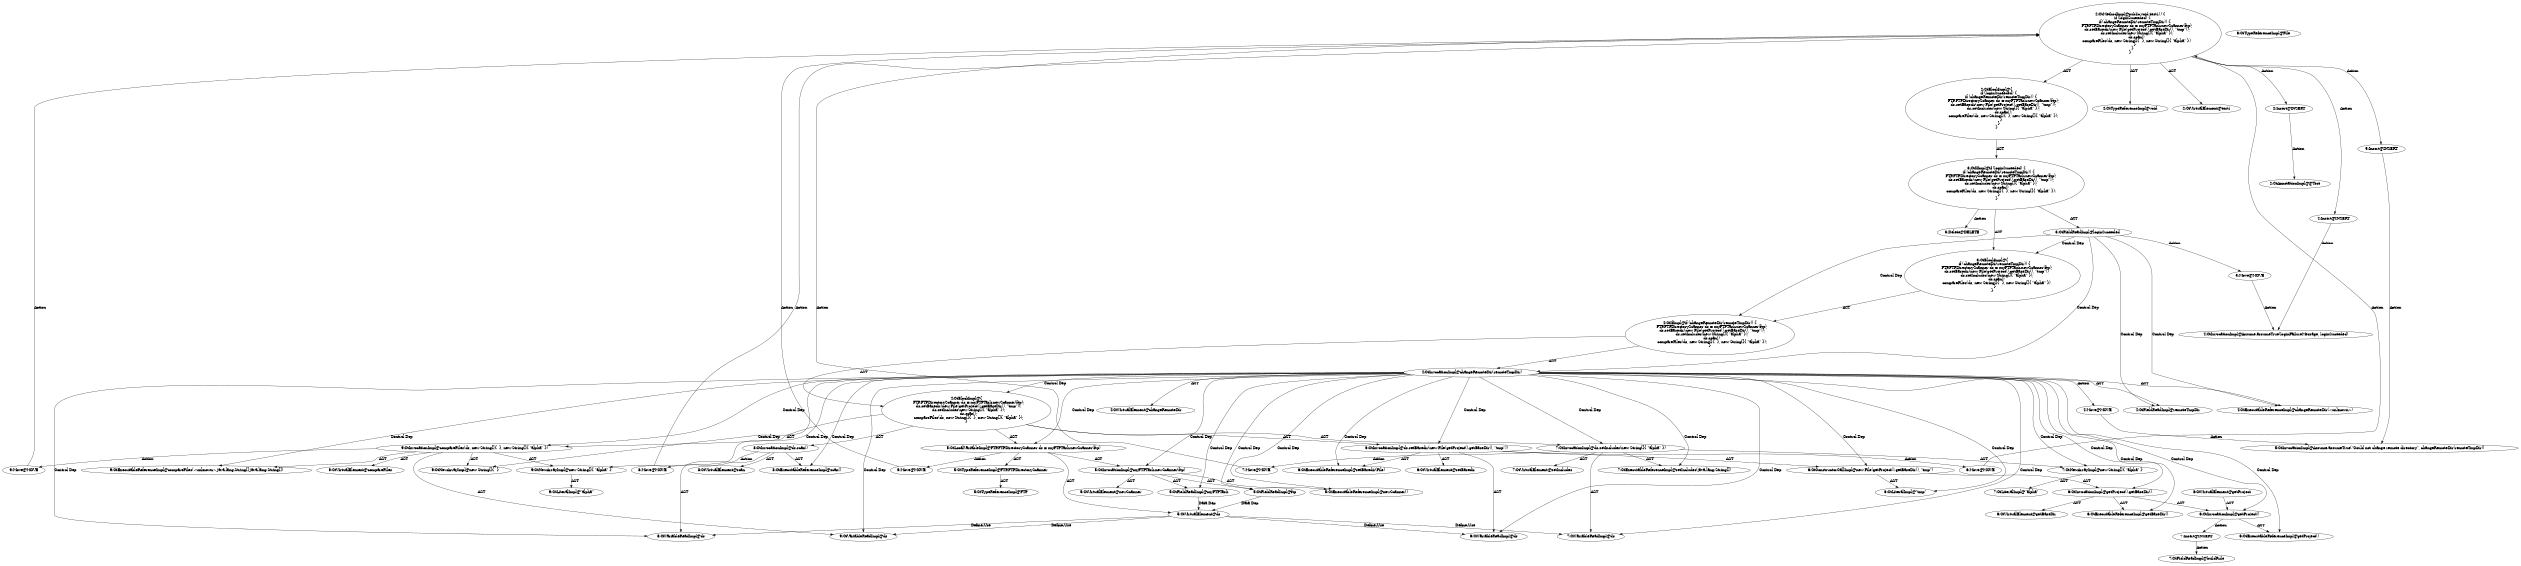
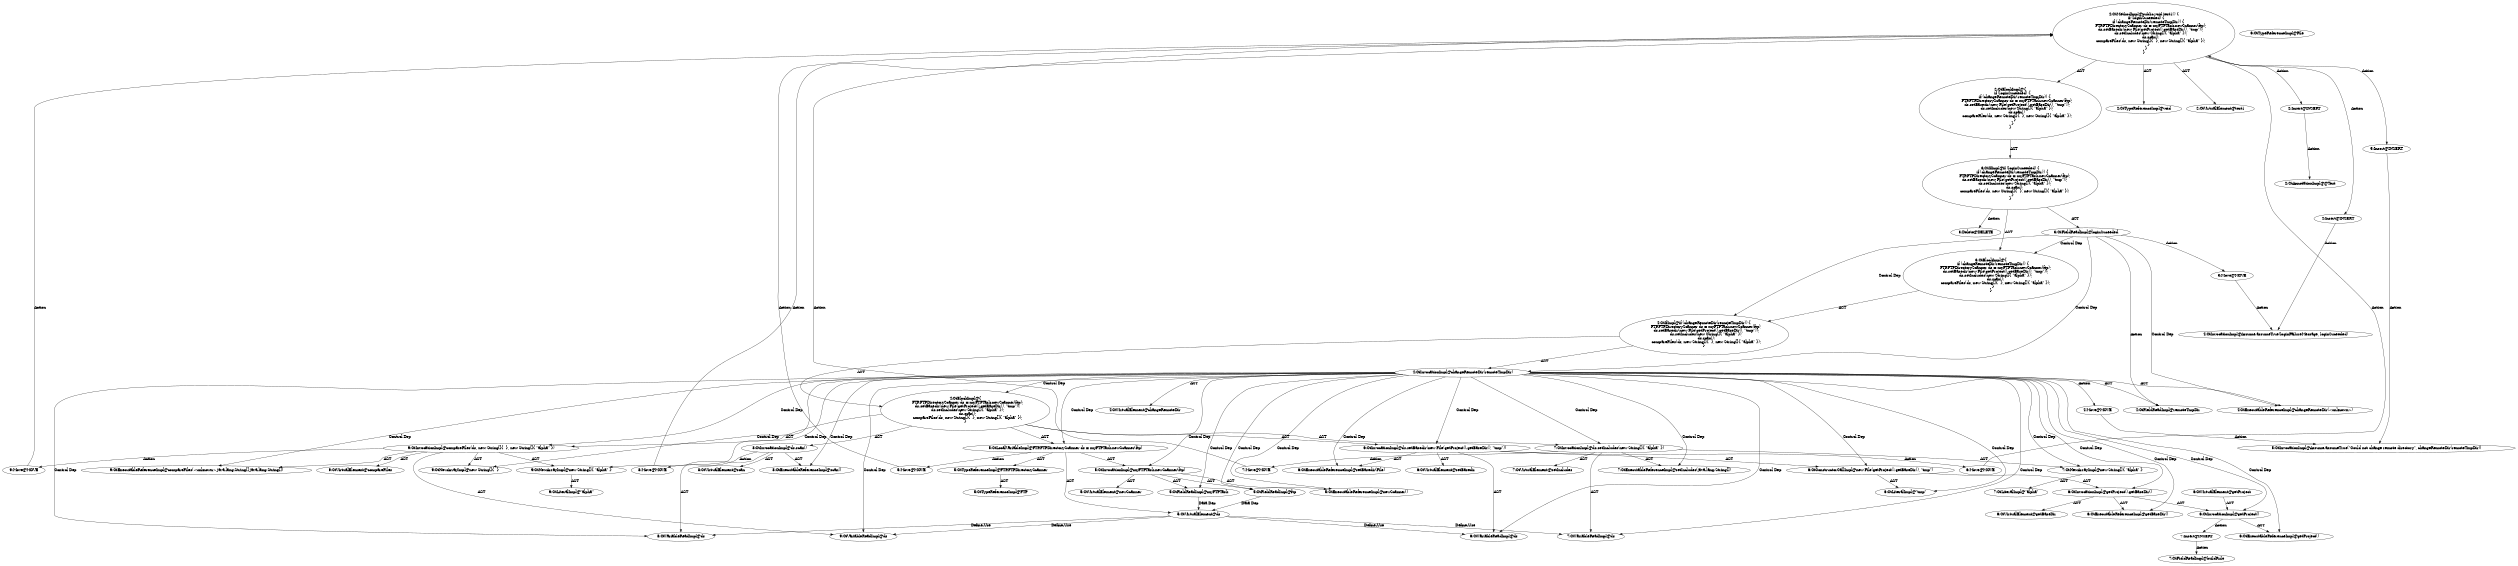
  digraph {
    node [shape=ellipse]
    n1 [label="2:CtTypeReferenceImpl@void"]
    n2 [label="2:CtVirtualElement@test1"]
    n3 [label="3:CtFieldReadImpl@loginSuceeded"]
    n4 [label="4:CtExecutableReferenceImpl@changeRemoteDir(<unknown>)"]
    n5 [label="4:CtFieldReadImpl@remoteTmpDir"]
    n6 [label="4:CtInvocationImpl@changeRemoteDir(remoteTmpDir)"]
    n7 [label="4:CtIfImpl@if (changeRemoteDir(remoteTmpDir)) \{\n    FTP.FTPDirectoryScanner ds = myFTPTask.newScanner(ftp);\n    ds.setBasedir(new File(getProject().getBaseDir(), \"tmp\"));\n    ds.setIncludes(new String[]\{ \"alpha\" \});\n    ds.scan();\n    compareFiles(ds, new String[]\{  \}, new String[]\{ \"alpha\" \});\n\}"]
    n8 [label="3:CtBlockImpl@\{\n    if (changeRemoteDir(remoteTmpDir)) \{\n        FTP.FTPDirectoryScanner ds = myFTPTask.newScanner(ftp);\n        ds.setBasedir(new File(getProject().getBaseDir(), \"tmp\"));\n        ds.setIncludes(new String[]\{ \"alpha\" \});\n        ds.scan();\n        compareFiles(ds, new String[]\{  \}, new String[]\{ \"alpha\" \});\n    \}\n\}"]
    n9 [label="3:Move@MOVE"]
    n10 [label="4:CtVirtualElement@changeRemoteDir"]
    n11 [label="5:CtExecutableReferenceImpl@newScanner()"]
    n12 [label="5:CtFieldReadImpl@myFTPTask"]
    n13 [label="5:CtFieldReadImpl@ftp"]
    n14 [label="5:CtInvocationImpl@myFTPTask.newScanner(ftp)"]
    n15 [label="5:CtLocalVariableImpl@FTP.FTPDirectoryScanner ds = myFTPTask.newScanner(ftp)"]
    n16 [label="6:CtExecutableReferenceImpl@setBasedir(File)"]
    n17 [label="6:CtVariableReadImpl@ds"]
    n18 [label="6:CtExecutableReferenceImpl@getBaseDir()"]
    n19 [label="6:CtExecutableReferenceImpl@getProject()"]
    n20 [label="6:CtInvocationImpl@getProject()"]
    n21 [label="6:CtInvocationImpl@getProject().getBaseDir()"]
    n22 [label="6:CtLiteralImpl@\"tmp\""]
    n23 [label="6:CtConstructorCallImpl@new File(getProject().getBaseDir(), \"tmp\")"]
    n24 [label="6:CtInvocationImpl@ds.setBasedir(new File(getProject().getBaseDir(), \"tmp\"))"]
    n25 [label="7:CtExecutableReferenceImpl@setIncludes(java.lang.String[])"]
    n26 [label="7:CtVariableReadImpl@ds"]
    n27 [label="7:CtNewArrayImpl@new String[]\{ \"alpha\" \}"]
    n28 [label="7:CtInvocationImpl@ds.setIncludes(new String[]\{ \"alpha\" \})"]
    n29 [label="8:CtExecutableReferenceImpl@scan()"]
    n30 [label="8:CtVariableReadImpl@ds"]
    n31 [label="9:CtExecutableReferenceImpl@compareFiles(<unknown>,java.lang.String[],java.lang.String[])"]
    n32 [label="9:CtVariableReadImpl@ds"]
    n33 [label="9:CtNewArrayImpl@new String[]\{  \}"]
    n34 [label="9:CtNewArrayImpl@new String[]\{ \"alpha\" \}"]
    n35 [label="9:CtInvocationImpl@compareFiles(ds, new String[]\{  \}, new String[]\{ \"alpha\" \})"]
    n36 [label="4:CtBlockImpl@\{\n    FTP.FTPDirectoryScanner ds = myFTPTask.newScanner(ftp);\n    ds.setBasedir(new File(getProject().getBaseDir(), \"tmp\"));\n    ds.setIncludes(new String[]\{ \"alpha\" \});\n    ds.scan();\n    compareFiles(ds, new String[]\{  \}, new String[]\{ \"alpha\" \});\n\}"]
    n37 [label="4:Move@MOVE"]
    n38 [label="4:CtInvocationImpl@Assume.assumeTrue(loginFailureMessage, loginSuceeded)"]
    n39 [label="5:CtVirtualElement@ds"]
    n40 [label="5:CtVirtualElement@newScanner"]
    n41 [label="5:CtTypeReferenceImpl@FTP.FTPDirectoryScanner"]
    n42 [label="5:Move@MOVE"]
    n43 [label="7:Insert@INSERT"]
    n44 [label="6:CtVirtualElement@getBaseDir"]
    n45 [label="6:CtVirtualElement@setBasedir"]
    n46 [label="6:Move@MOVE"]
    n47 [label="7:CtLiteralImpl@\"alpha\""]
    n48 [label="7:CtVirtualElement@setIncludes"]
    n49 [label="7:Move@MOVE"]
    n50 [label="8:CtInvocationImpl@ds.scan()"]
    n51 [label="8:CtVirtualElement@scan"]
    n52 [label="8:Move@MOVE"]
    n53 [label="9:CtLiteralImpl@\"alpha\""]
    n54 [label="9:CtVirtualElement@compareFiles"]
    n55 [label="9:Move@MOVE"]
    n56 [label="5:CtInvocationImpl@Assume.assumeTrue(\"Could not change remote directory\", changeRemoteDir(remoteTmpDir))"]
    n57 [label="5:CtTypeReferenceImpl@FTP"]
    n58 [label="2:CtMethodImpl@public void test1() \{\n    if (loginSuceeded) \{\n        if (changeRemoteDir(remoteTmpDir)) \{\n            FTP.FTPDirectoryScanner ds = myFTPTask.newScanner(ftp);\n            ds.setBasedir(new File(getProject().getBaseDir(), \"tmp\"));\n            ds.setIncludes(new String[]\{ \"alpha\" \});\n            ds.scan();\n            compareFiles(ds, new String[]\{  \}, new String[]\{ \"alpha\" \});\n        \}\n    \}\n\}"]
    n59 [label="6:CtTypeReferenceImpl@File"]
    n60 [label="6:CtVirtualElement@getProject"]
    n61 [label="7:CtFieldReadImpl@buildRule"]
    n62 [label="3:CtIfImpl@if (loginSuceeded) \{\n    if (changeRemoteDir(remoteTmpDir)) \{\n        FTP.FTPDirectoryScanner ds = myFTPTask.newScanner(ftp);\n        ds.setBasedir(new File(getProject().getBaseDir(), \"tmp\"));\n        ds.setIncludes(new String[]\{ \"alpha\" \});\n        ds.scan();\n        compareFiles(ds, new String[]\{  \}, new String[]\{ \"alpha\" \});\n    \}\n\}"]
    n63 [label="3:Delete@DELETE"]
    n64 [label="2:CtBlockImpl@\{\n    if (loginSuceeded) \{\n        if (changeRemoteDir(remoteTmpDir)) \{\n            FTP.FTPDirectoryScanner ds = myFTPTask.newScanner(ftp);\n            ds.setBasedir(new File(getProject().getBaseDir(), \"tmp\"));\n            ds.setIncludes(new String[]\{ \"alpha\" \});\n            ds.scan();\n            compareFiles(ds, new String[]\{  \}, new String[]\{ \"alpha\" \});\n        \}\n    \}\n\}"]
    n65 [label="2:Insert@INSERT"]
    n66 [label="4:Insert@INSERT"]
    n67 [label="5:Insert@INSERT"]
    n68 [label="2:CtAnnotationImpl@@Test"]
    n3 -> n4 [label="Control Dep"]
-   n3 -> n5 [label="Control Dep"]
+   n3 -> n5 [label=Action]
    n3 -> n6 [label="Control Dep"]
    n3 -> n7 [label="Control Dep"]
    n3 -> n8 [label="Control Dep"]
    n3 -> n9 [label=Action]
    n6 -> n4 [label=AST]
    n6 -> n5 [label=AST]
    n6 -> n10 [label=AST]
    n6 -> n11 [label="Control Dep"]
    n6 -> n12 [label="Control Dep"]
    n6 -> n13 [label="Control Dep"]
    n6 -> n14 [label="Control Dep"]
    n6 -> n15 [label="Control Dep"]
    n6 -> n16 [label="Control Dep"]
    n6 -> n17 [label="Control Dep"]
    n6 -> n18 [label="Control Dep"]
    n6 -> n19 [label="Control Dep"]
    n6 -> n20 [label="Control Dep"]
    n6 -> n21 [label="Control Dep"]
    n6 -> n22 [label="Control Dep"]
    n6 -> n23 [label="Control Dep"]
    n6 -> n24 [label="Control Dep"]
    n6 -> n25 [label="Control Dep"]
    n6 -> n26 [label="Control Dep"]
    n6 -> n27 [label="Control Dep"]
    n6 -> n28 [label="Control Dep"]
    n6 -> n29 [label="Control Dep"]
    n6 -> n30 [label="Control Dep"]
    n6 -> n31 [label="Control Dep"]
    n6 -> n32 [label="Control Dep"]
    n6 -> n33 [label="Control Dep"]
    n6 -> n34 [label="Control Dep"]
    n6 -> n35 [label="Control Dep"]
    n6 -> n36 [label="Control Dep"]
    n6 -> n37 [label=Action]
    n7 -> n6 [label=AST]
    n7 -> n36 [label=AST]
    n8 -> n7 [label=AST]
    n9 -> n38 [label=Action]
    n12 -> n39 [label="Data Dep"]
    n13 -> n39 [label="Data Dep"]
    n14 -> n11 [label=AST]
    n14 -> n12 [label=AST]
    n14 -> n13 [label=AST]
    n14 -> n40 [label=AST]
    n15 -> n14 [label=AST]
    n15 -> n39 [label=AST]
    n15 -> n41 [label=AST]
    n15 -> n42 [label=Action]
    n20 -> n19 [label=AST]
    n20 -> n43 [label=Action]
    n21 -> n18 [label=AST]
    n21 -> n20 [label=AST]
    n21 -> n44 [label=AST]
    n23 -> n21 [label=AST]
    n23 -> n22 [label=AST]
    n24 -> n16 [label=AST]
    n24 -> n17 [label=AST]
    n24 -> n23 [label=AST]
    n24 -> n45 [label=AST]
    n24 -> n46 [label=Action]
    n27 -> n47 [label=AST]
    n28 -> n25 [label=AST]
    n28 -> n26 [label=AST]
    n28 -> n27 [label=AST]
    n28 -> n48 [label=AST]
    n28 -> n49 [label=Action]
    n34 -> n53 [label=AST]
    n35 -> n31 [label=AST]
    n35 -> n32 [label=AST]
    n35 -> n33 [label=AST]
    n35 -> n34 [label=AST]
    n35 -> n54 [label=AST]
    n35 -> n55 [label=Action]
    n36 -> n15 [label=AST]
    n36 -> n24 [label=AST]
    n36 -> n28 [label=AST]
    n36 -> n35 [label=AST]
    n36 -> n50 [label=AST]
    n37 -> n56 [label=Action]
    n39 -> n17 [label="Define-Use"]
    n39 -> n26 [label="Define-Use"]
    n39 -> n30 [label="Define-Use"]
    n39 -> n32 [label="Define-Use"]
    n41 -> n57 [label=AST]
    n42 -> n58 [label=Action]
    n43 -> n61 [label=Action]
    n46 -> n58 [label=Action]
    n49 -> n58 [label=Action]
    n50 -> n29 [label=AST]
    n50 -> n30 [label=AST]
    n50 -> n51 [label=AST]
    n50 -> n52 [label=Action]
    n52 -> n58 [label=Action]
    n55 -> n58 [label=Action]
    n58 -> n1 [label=AST]
    n58 -> n2 [label=AST]
    n58 -> n64 [label=AST]
    n58 -> n65 [label=Action]
    n58 -> n66 [label=Action]
    n58 -> n67 [label=Action]
    n60 -> n20 [label=AST]
    n62 -> n3 [label=AST]
    n62 -> n8 [label=AST]
    n62 -> n63 [label=Action]
    n64 -> n62 [label=AST]
    n65 -> n68 [label=Action]
    n66 -> n38 [label=Action]
    n67 -> n56 [label=Action]
  }
